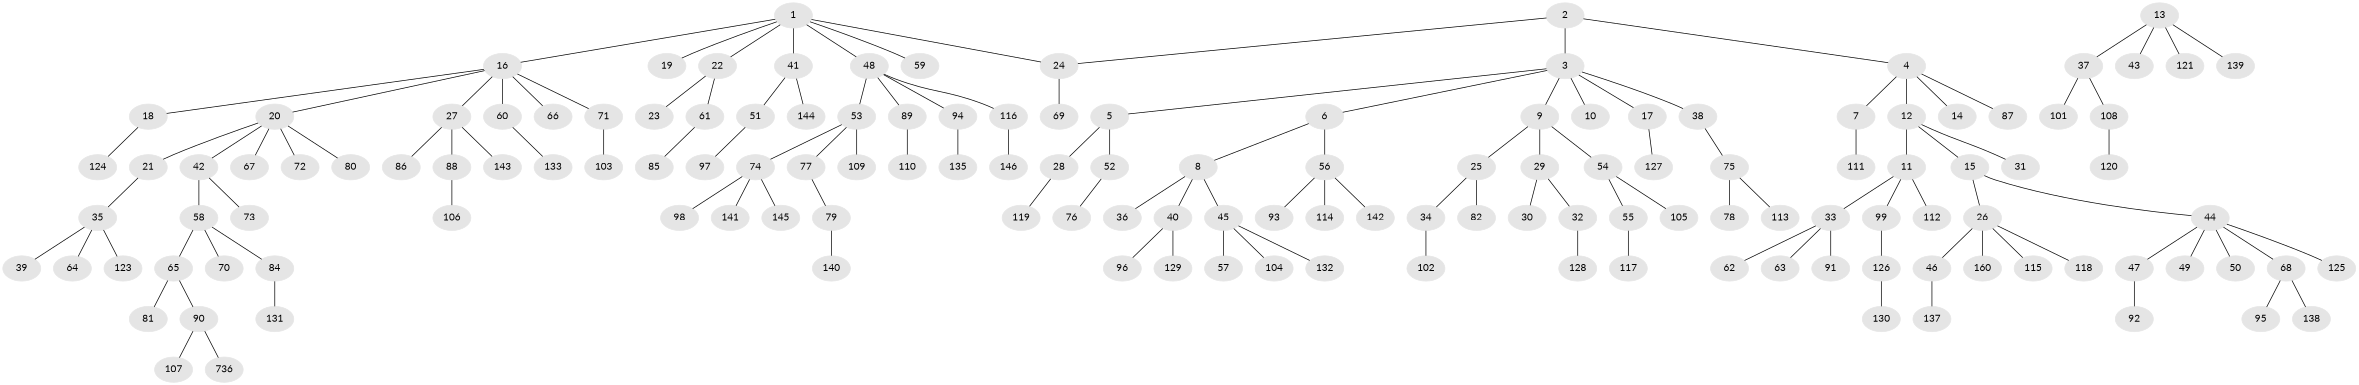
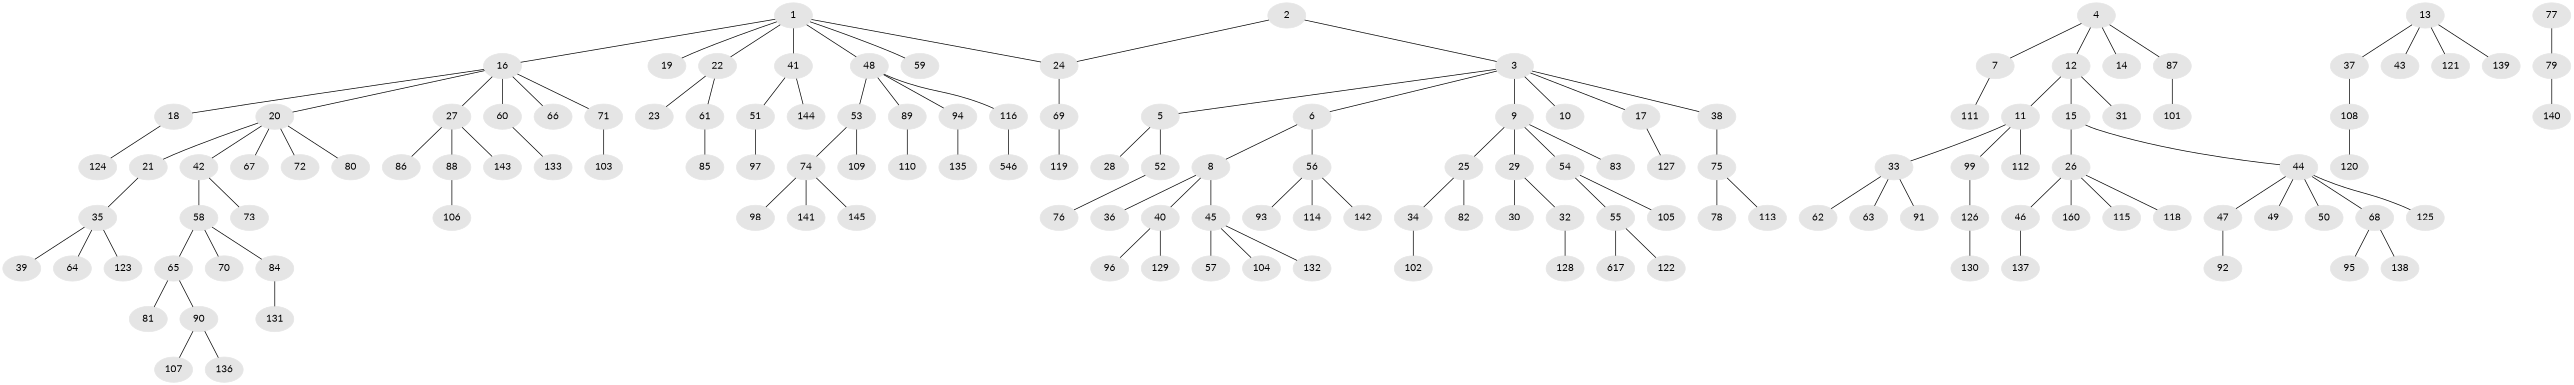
  graph {
    fontname=Lato
    node [color=gray90 fontname=Lato style=filled]
    edge [fontname=Lato]
    1
    16
    19
    22
    41
    48
    59
    24
    2
    3
    4
    18
    20
    27
    60
    66
    71
    23
    61
    51
    144
    53
    89
    94
    116
    5
    6
    9
    10
    17
    38
    7
    12
    14
    87
    69
    28
    52
    8
    56
    25
    29
    54
+   83
    13
    37
    43
    121
    139
    127
    75
    111
    11
    15
    31
    119
    76
    36
    40
    45
    93
    114
    142
    33
    99
    112
    96
    129
    57
    104
    132
    34
    82
    30
    32
    55
    105
    62
    63
    91
    126
    26
    44
    101
    108
    46
    n87 [label=160]
    115
    118
    47
    49
    50
    68
    125
    124
    21
    42
    67
    72
    80
    86
    88
    143
    133
    103
    35
    58
    73
    39
    64
    123
    85
    102
    137
    106
    128
    120
    78
    113
    97
    65
    70
    84
    92
    95
    138
    74
    77
    109
    110
    135
-   146
+   146 [label=546]
    98
    141
    145
    79
-   117
+   117 [label=617]
+   122
    81
    90
    131
    107
-   136 [label=736]
+   136
    140
    130
    1 -- 16
    1 -- 19
    1 -- 22
    1 -- 41
    1 -- 48
    1 -- 59
    1 -- 24
    16 -- 18
    16 -- 20
    16 -- 27
    16 -- 60
    16 -- 66
    16 -- 71
    22 -- 23
    22 -- 61
    41 -- 51
    41 -- 144
    48 -- 53
    48 -- 89
    48 -- 94
    48 -- 116
    24 -- 69
    2 -- 24
    2 -- 3
-   2 -- 4
    3 -- 5
    3 -- 6
    3 -- 9
    3 -- 10
    3 -- 17
    3 -- 38
    4 -- 7
    4 -- 12
    4 -- 14
    4 -- 87
    18 -- 124
    20 -- 21
    20 -- 42
    20 -- 67
    20 -- 72
    20 -- 80
    27 -- 86
    27 -- 88
    27 -- 143
    60 -- 133
    71 -- 103
    61 -- 85
    51 -- 97
    53 -- 74
-   53 -- 77
    53 -- 109
    89 -- 110
    94 -- 135
    116 -- 146
    5 -- 28
    5 -- 52
    6 -- 8
    6 -- 56
    9 -- 25
    9 -- 29
    9 -- 54
+   9 -- 83
    17 -- 127
    38 -- 75
    7 -- 111
    12 -- 11
    12 -- 15
    12 -- 31
-   28 -- 119
+   69 -- 119
    52 -- 76
    8 -- 36
    8 -- 40
    8 -- 45
    56 -- 93
    56 -- 114
    56 -- 142
    25 -- 34
    25 -- 82
    29 -- 30
    29 -- 32
    54 -- 55
    54 -- 105
    13 -- 37
    13 -- 43
    13 -- 121
    13 -- 139
-   37 -- 101
+   87 -- 101
    37 -- 108
    75 -- 78
    75 -- 113
    11 -- 33
    11 -- 99
    11 -- 112
    15 -- 26
    15 -- 44
    40 -- 96
    40 -- 129
    45 -- 57
    45 -- 104
    45 -- 132
    33 -- 62
    33 -- 63
    33 -- 91
    99 -- 126
    34 -- 102
    32 -- 128
    55 -- 117
+   55 -- 122
    126 -- 130
    26 -- 46
    26 -- n87
    26 -- 115
    26 -- 118
    44 -- 47
    44 -- 49
    44 -- 50
    44 -- 68
    44 -- 125
    108 -- 120
    46 -- 137
    47 -- 92
    68 -- 95
    68 -- 138
    21 -- 35
    42 -- 58
    42 -- 73
    88 -- 106
    35 -- 39
    35 -- 64
    35 -- 123
    58 -- 65
    58 -- 70
    58 -- 84
    65 -- 81
    65 -- 90
    84 -- 131
    74 -- 98
    74 -- 141
    74 -- 145
    77 -- 79
    79 -- 140
    90 -- 107
    90 -- 136
  }
